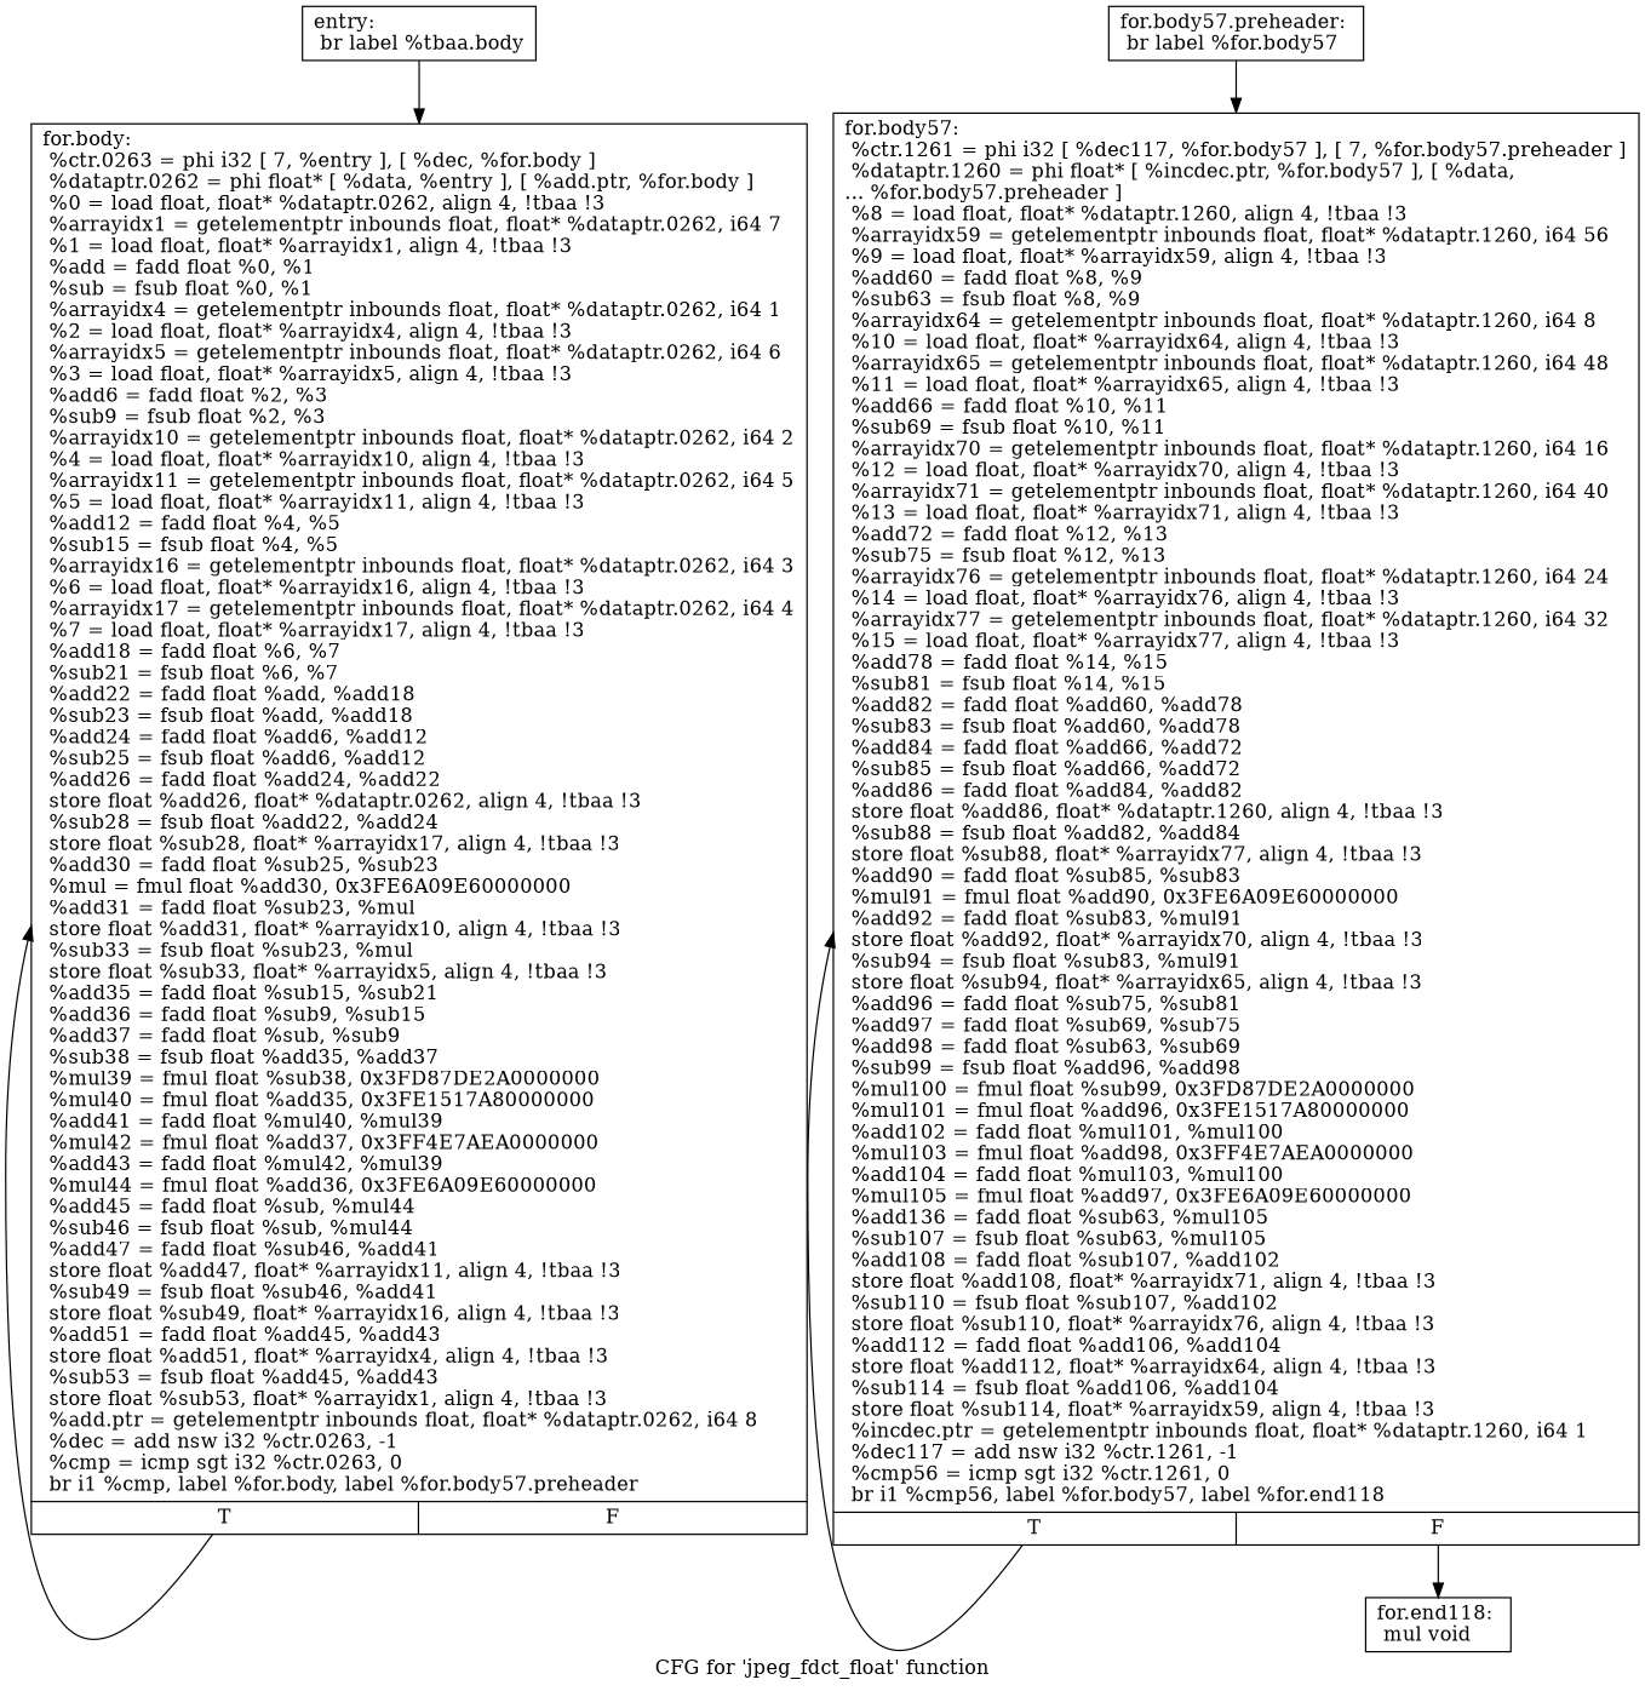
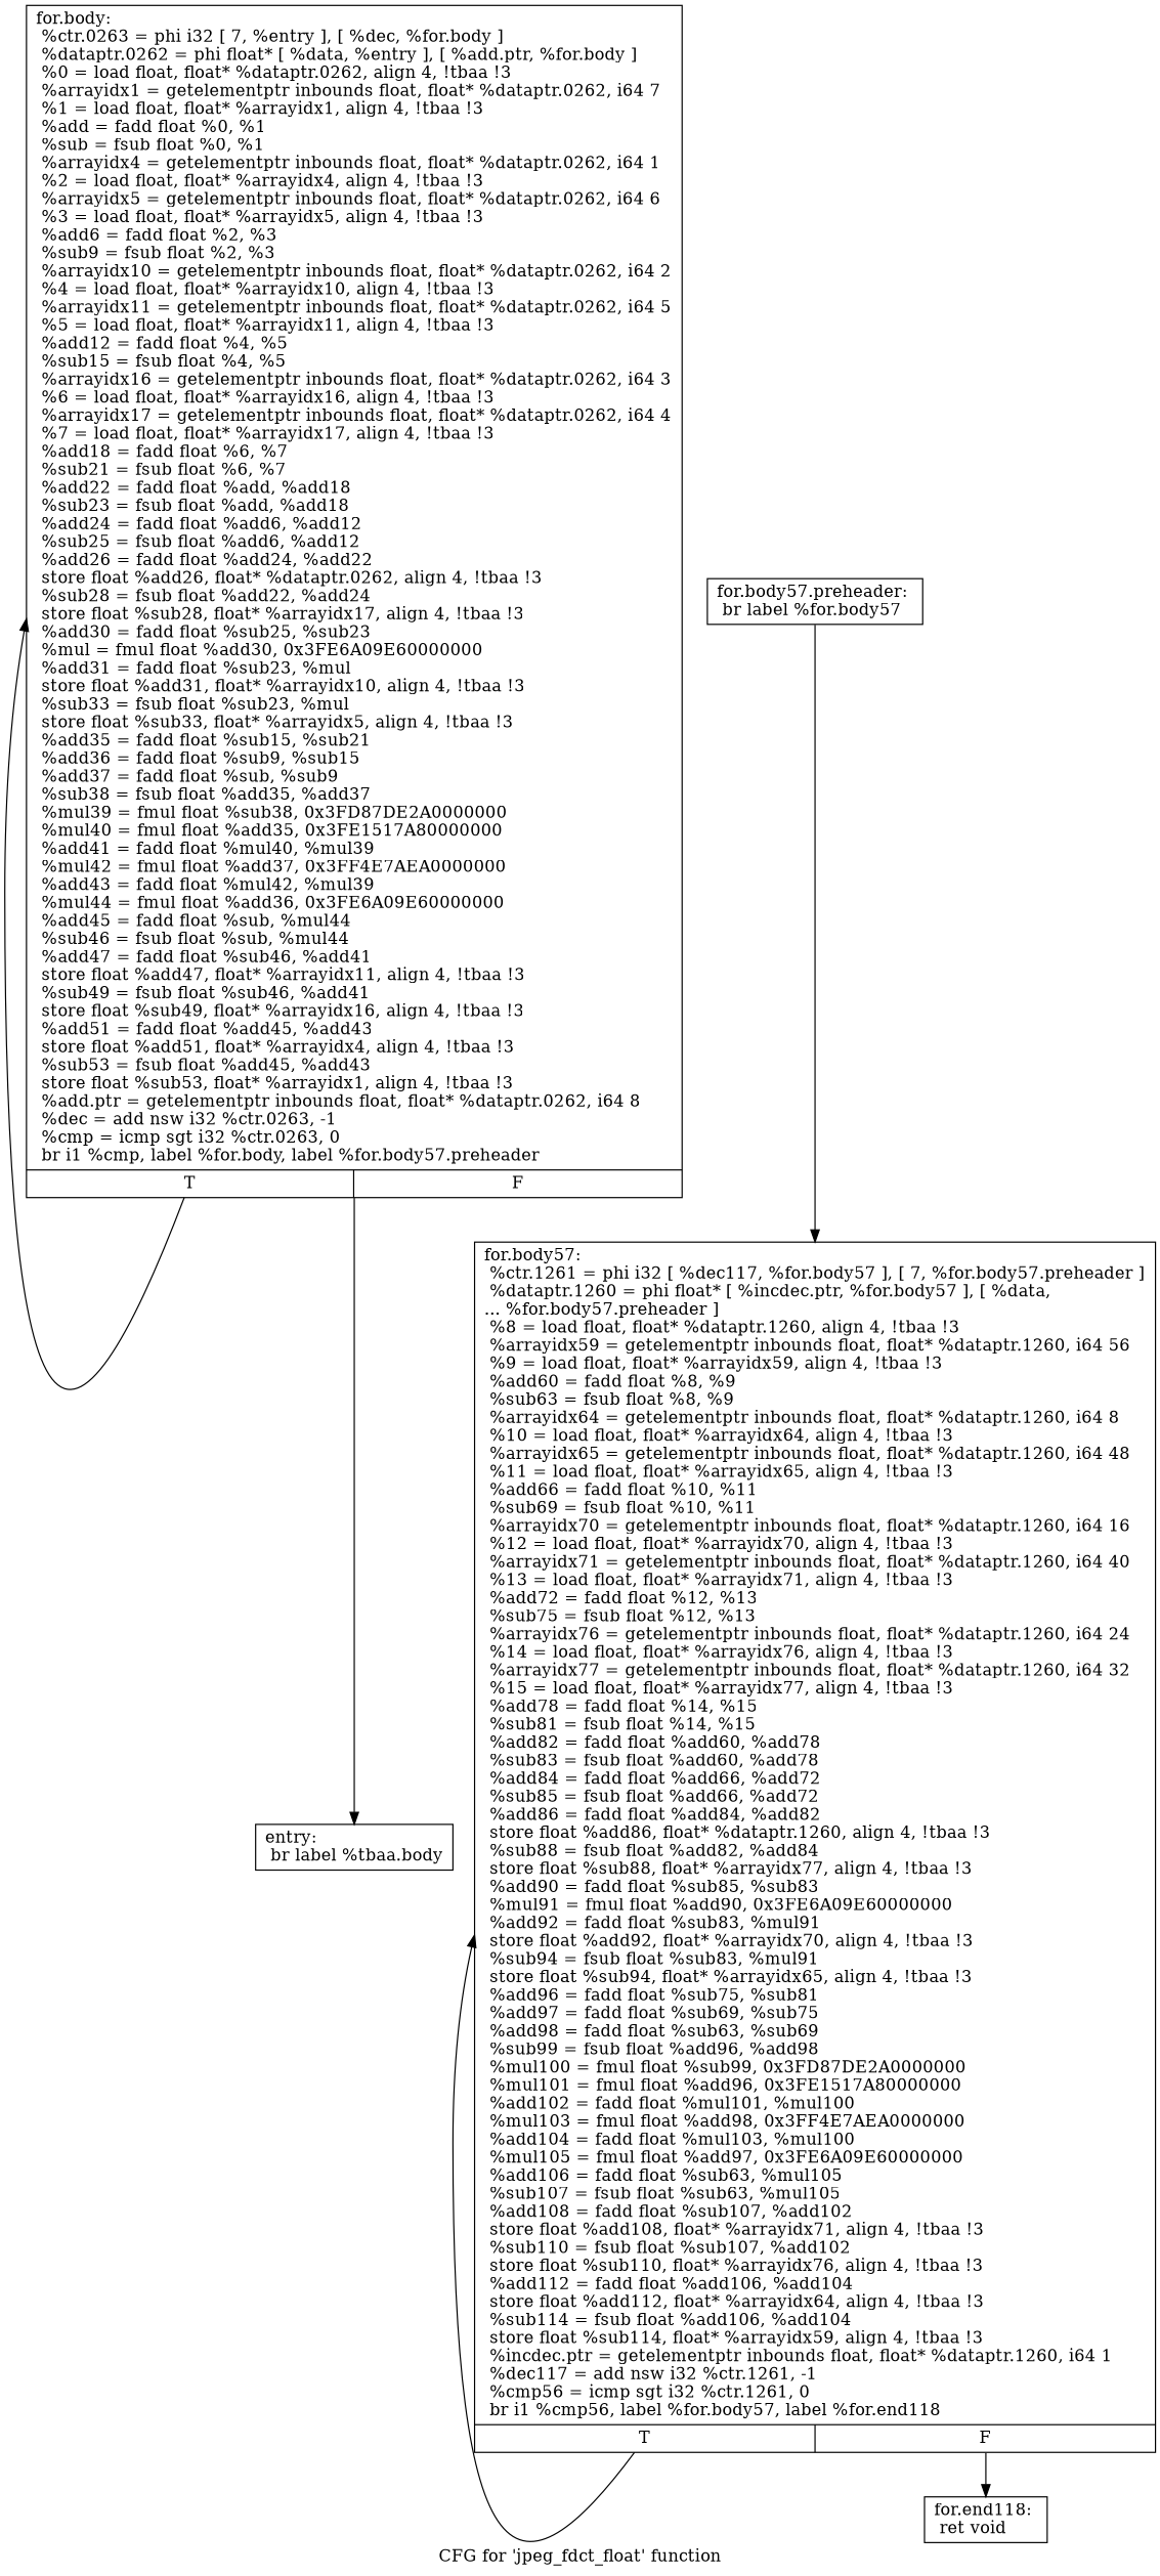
  digraph {
    label="CFG for 'jpeg_fdct_float' function"
    node [shape=record]
    n1 [label="{entry:\l  br label %tbaa.body\l}"]
    n2 [label="{for.body:                                         \l  %ctr.0263 = phi i32 [ 7, %entry ], [ %dec, %for.body ]\l  %dataptr.0262 = phi float* [ %data, %entry ], [ %add.ptr, %for.body ]\l  %0 = load float, float* %dataptr.0262, align 4, !tbaa !3\l  %arrayidx1 = getelementptr inbounds float, float* %dataptr.0262, i64 7\l  %1 = load float, float* %arrayidx1, align 4, !tbaa !3\l  %add = fadd float %0, %1\l  %sub = fsub float %0, %1\l  %arrayidx4 = getelementptr inbounds float, float* %dataptr.0262, i64 1\l  %2 = load float, float* %arrayidx4, align 4, !tbaa !3\l  %arrayidx5 = getelementptr inbounds float, float* %dataptr.0262, i64 6\l  %3 = load float, float* %arrayidx5, align 4, !tbaa !3\l  %add6 = fadd float %2, %3\l  %sub9 = fsub float %2, %3\l  %arrayidx10 = getelementptr inbounds float, float* %dataptr.0262, i64 2\l  %4 = load float, float* %arrayidx10, align 4, !tbaa !3\l  %arrayidx11 = getelementptr inbounds float, float* %dataptr.0262, i64 5\l  %5 = load float, float* %arrayidx11, align 4, !tbaa !3\l  %add12 = fadd float %4, %5\l  %sub15 = fsub float %4, %5\l  %arrayidx16 = getelementptr inbounds float, float* %dataptr.0262, i64 3\l  %6 = load float, float* %arrayidx16, align 4, !tbaa !3\l  %arrayidx17 = getelementptr inbounds float, float* %dataptr.0262, i64 4\l  %7 = load float, float* %arrayidx17, align 4, !tbaa !3\l  %add18 = fadd float %6, %7\l  %sub21 = fsub float %6, %7\l  %add22 = fadd float %add, %add18\l  %sub23 = fsub float %add, %add18\l  %add24 = fadd float %add6, %add12\l  %sub25 = fsub float %add6, %add12\l  %add26 = fadd float %add24, %add22\l  store float %add26, float* %dataptr.0262, align 4, !tbaa !3\l  %sub28 = fsub float %add22, %add24\l  store float %sub28, float* %arrayidx17, align 4, !tbaa !3\l  %add30 = fadd float %sub25, %sub23\l  %mul = fmul float %add30, 0x3FE6A09E60000000\l  %add31 = fadd float %sub23, %mul\l  store float %add31, float* %arrayidx10, align 4, !tbaa !3\l  %sub33 = fsub float %sub23, %mul\l  store float %sub33, float* %arrayidx5, align 4, !tbaa !3\l  %add35 = fadd float %sub15, %sub21\l  %add36 = fadd float %sub9, %sub15\l  %add37 = fadd float %sub, %sub9\l  %sub38 = fsub float %add35, %add37\l  %mul39 = fmul float %sub38, 0x3FD87DE2A0000000\l  %mul40 = fmul float %add35, 0x3FE1517A80000000\l  %add41 = fadd float %mul40, %mul39\l  %mul42 = fmul float %add37, 0x3FF4E7AEA0000000\l  %add43 = fadd float %mul42, %mul39\l  %mul44 = fmul float %add36, 0x3FE6A09E60000000\l  %add45 = fadd float %sub, %mul44\l  %sub46 = fsub float %sub, %mul44\l  %add47 = fadd float %sub46, %add41\l  store float %add47, float* %arrayidx11, align 4, !tbaa !3\l  %sub49 = fsub float %sub46, %add41\l  store float %sub49, float* %arrayidx16, align 4, !tbaa !3\l  %add51 = fadd float %add45, %add43\l  store float %add51, float* %arrayidx4, align 4, !tbaa !3\l  %sub53 = fsub float %add45, %add43\l  store float %sub53, float* %arrayidx1, align 4, !tbaa !3\l  %add.ptr = getelementptr inbounds float, float* %dataptr.0262, i64 8\l  %dec = add nsw i32 %ctr.0263, -1\l  %cmp = icmp sgt i32 %ctr.0263, 0\l  br i1 %cmp, label %for.body, label %for.body57.preheader\l|{<s0>T|<s1>F}}"]
    n3 [label="{for.body57.preheader:                             \l  br label %for.body57\l}"]
-   n4 [label="{for.body57:                                       \l  %ctr.1261 = phi i32 [ %dec117, %for.body57 ], [ 7, %for.body57.preheader ]\l  %dataptr.1260 = phi float* [ %incdec.ptr, %for.body57 ], [ %data,\l... %for.body57.preheader ]\l  %8 = load float, float* %dataptr.1260, align 4, !tbaa !3\l  %arrayidx59 = getelementptr inbounds float, float* %dataptr.1260, i64 56\l  %9 = load float, float* %arrayidx59, align 4, !tbaa !3\l  %add60 = fadd float %8, %9\l  %sub63 = fsub float %8, %9\l  %arrayidx64 = getelementptr inbounds float, float* %dataptr.1260, i64 8\l  %10 = load float, float* %arrayidx64, align 4, !tbaa !3\l  %arrayidx65 = getelementptr inbounds float, float* %dataptr.1260, i64 48\l  %11 = load float, float* %arrayidx65, align 4, !tbaa !3\l  %add66 = fadd float %10, %11\l  %sub69 = fsub float %10, %11\l  %arrayidx70 = getelementptr inbounds float, float* %dataptr.1260, i64 16\l  %12 = load float, float* %arrayidx70, align 4, !tbaa !3\l  %arrayidx71 = getelementptr inbounds float, float* %dataptr.1260, i64 40\l  %13 = load float, float* %arrayidx71, align 4, !tbaa !3\l  %add72 = fadd float %12, %13\l  %sub75 = fsub float %12, %13\l  %arrayidx76 = getelementptr inbounds float, float* %dataptr.1260, i64 24\l  %14 = load float, float* %arrayidx76, align 4, !tbaa !3\l  %arrayidx77 = getelementptr inbounds float, float* %dataptr.1260, i64 32\l  %15 = load float, float* %arrayidx77, align 4, !tbaa !3\l  %add78 = fadd float %14, %15\l  %sub81 = fsub float %14, %15\l  %add82 = fadd float %add60, %add78\l  %sub83 = fsub float %add60, %add78\l  %add84 = fadd float %add66, %add72\l  %sub85 = fsub float %add66, %add72\l  %add86 = fadd float %add84, %add82\l  store float %add86, float* %dataptr.1260, align 4, !tbaa !3\l  %sub88 = fsub float %add82, %add84\l  store float %sub88, float* %arrayidx77, align 4, !tbaa !3\l  %add90 = fadd float %sub85, %sub83\l  %mul91 = fmul float %add90, 0x3FE6A09E60000000\l  %add92 = fadd float %sub83, %mul91\l  store float %add92, float* %arrayidx70, align 4, !tbaa !3\l  %sub94 = fsub float %sub83, %mul91\l  store float %sub94, float* %arrayidx65, align 4, !tbaa !3\l  %add96 = fadd float %sub75, %sub81\l  %add97 = fadd float %sub69, %sub75\l  %add98 = fadd float %sub63, %sub69\l  %sub99 = fsub float %add96, %add98\l  %mul100 = fmul float %sub99, 0x3FD87DE2A0000000\l  %mul101 = fmul float %add96, 0x3FE1517A80000000\l  %add102 = fadd float %mul101, %mul100\l  %mul103 = fmul float %add98, 0x3FF4E7AEA0000000\l  %add104 = fadd float %mul103, %mul100\l  %mul105 = fmul float %add97, 0x3FE6A09E60000000\l  %add136 = fadd float %sub63, %mul105\l  %sub107 = fsub float %sub63, %mul105\l  %add108 = fadd float %sub107, %add102\l  store float %add108, float* %arrayidx71, align 4, !tbaa !3\l  %sub110 = fsub float %sub107, %add102\l  store float %sub110, float* %arrayidx76, align 4, !tbaa !3\l  %add112 = fadd float %add106, %add104\l  store float %add112, float* %arrayidx64, align 4, !tbaa !3\l  %sub114 = fsub float %add106, %add104\l  store float %sub114, float* %arrayidx59, align 4, !tbaa !3\l  %incdec.ptr = getelementptr inbounds float, float* %dataptr.1260, i64 1\l  %dec117 = add nsw i32 %ctr.1261, -1\l  %cmp56 = icmp sgt i32 %ctr.1261, 0\l  br i1 %cmp56, label %for.body57, label %for.end118\l|{<s0>T|<s1>F}}"]
-   n5 [label="{for.end118:                                       \l  mul void\l}"]
-   n1 -> n2
+   n4 [label="{for.body57:                                       \l  %ctr.1261 = phi i32 [ %dec117, %for.body57 ], [ 7, %for.body57.preheader ]\l  %dataptr.1260 = phi float* [ %incdec.ptr, %for.body57 ], [ %data,\l... %for.body57.preheader ]\l  %8 = load float, float* %dataptr.1260, align 4, !tbaa !3\l  %arrayidx59 = getelementptr inbounds float, float* %dataptr.1260, i64 56\l  %9 = load float, float* %arrayidx59, align 4, !tbaa !3\l  %add60 = fadd float %8, %9\l  %sub63 = fsub float %8, %9\l  %arrayidx64 = getelementptr inbounds float, float* %dataptr.1260, i64 8\l  %10 = load float, float* %arrayidx64, align 4, !tbaa !3\l  %arrayidx65 = getelementptr inbounds float, float* %dataptr.1260, i64 48\l  %11 = load float, float* %arrayidx65, align 4, !tbaa !3\l  %add66 = fadd float %10, %11\l  %sub69 = fsub float %10, %11\l  %arrayidx70 = getelementptr inbounds float, float* %dataptr.1260, i64 16\l  %12 = load float, float* %arrayidx70, align 4, !tbaa !3\l  %arrayidx71 = getelementptr inbounds float, float* %dataptr.1260, i64 40\l  %13 = load float, float* %arrayidx71, align 4, !tbaa !3\l  %add72 = fadd float %12, %13\l  %sub75 = fsub float %12, %13\l  %arrayidx76 = getelementptr inbounds float, float* %dataptr.1260, i64 24\l  %14 = load float, float* %arrayidx76, align 4, !tbaa !3\l  %arrayidx77 = getelementptr inbounds float, float* %dataptr.1260, i64 32\l  %15 = load float, float* %arrayidx77, align 4, !tbaa !3\l  %add78 = fadd float %14, %15\l  %sub81 = fsub float %14, %15\l  %add82 = fadd float %add60, %add78\l  %sub83 = fsub float %add60, %add78\l  %add84 = fadd float %add66, %add72\l  %sub85 = fsub float %add66, %add72\l  %add86 = fadd float %add84, %add82\l  store float %add86, float* %dataptr.1260, align 4, !tbaa !3\l  %sub88 = fsub float %add82, %add84\l  store float %sub88, float* %arrayidx77, align 4, !tbaa !3\l  %add90 = fadd float %sub85, %sub83\l  %mul91 = fmul float %add90, 0x3FE6A09E60000000\l  %add92 = fadd float %sub83, %mul91\l  store float %add92, float* %arrayidx70, align 4, !tbaa !3\l  %sub94 = fsub float %sub83, %mul91\l  store float %sub94, float* %arrayidx65, align 4, !tbaa !3\l  %add96 = fadd float %sub75, %sub81\l  %add97 = fadd float %sub69, %sub75\l  %add98 = fadd float %sub63, %sub69\l  %sub99 = fsub float %add96, %add98\l  %mul100 = fmul float %sub99, 0x3FD87DE2A0000000\l  %mul101 = fmul float %add96, 0x3FE1517A80000000\l  %add102 = fadd float %mul101, %mul100\l  %mul103 = fmul float %add98, 0x3FF4E7AEA0000000\l  %add104 = fadd float %mul103, %mul100\l  %mul105 = fmul float %add97, 0x3FE6A09E60000000\l  %add106 = fadd float %sub63, %mul105\l  %sub107 = fsub float %sub63, %mul105\l  %add108 = fadd float %sub107, %add102\l  store float %add108, float* %arrayidx71, align 4, !tbaa !3\l  %sub110 = fsub float %sub107, %add102\l  store float %sub110, float* %arrayidx76, align 4, !tbaa !3\l  %add112 = fadd float %add106, %add104\l  store float %add112, float* %arrayidx64, align 4, !tbaa !3\l  %sub114 = fsub float %add106, %add104\l  store float %sub114, float* %arrayidx59, align 4, !tbaa !3\l  %incdec.ptr = getelementptr inbounds float, float* %dataptr.1260, i64 1\l  %dec117 = add nsw i32 %ctr.1261, -1\l  %cmp56 = icmp sgt i32 %ctr.1261, 0\l  br i1 %cmp56, label %for.body57, label %for.end118\l|{<s0>T|<s1>F}}"]
+   n5 [label="{for.end118:                                       \l  ret void\l}"]
+   n2 -> n1
    n2 -> n2 [tailport=s0]
    n3 -> n4
    n4 -> n4 [tailport=s0]
    n4 -> n5 [tailport=s1]
  }
